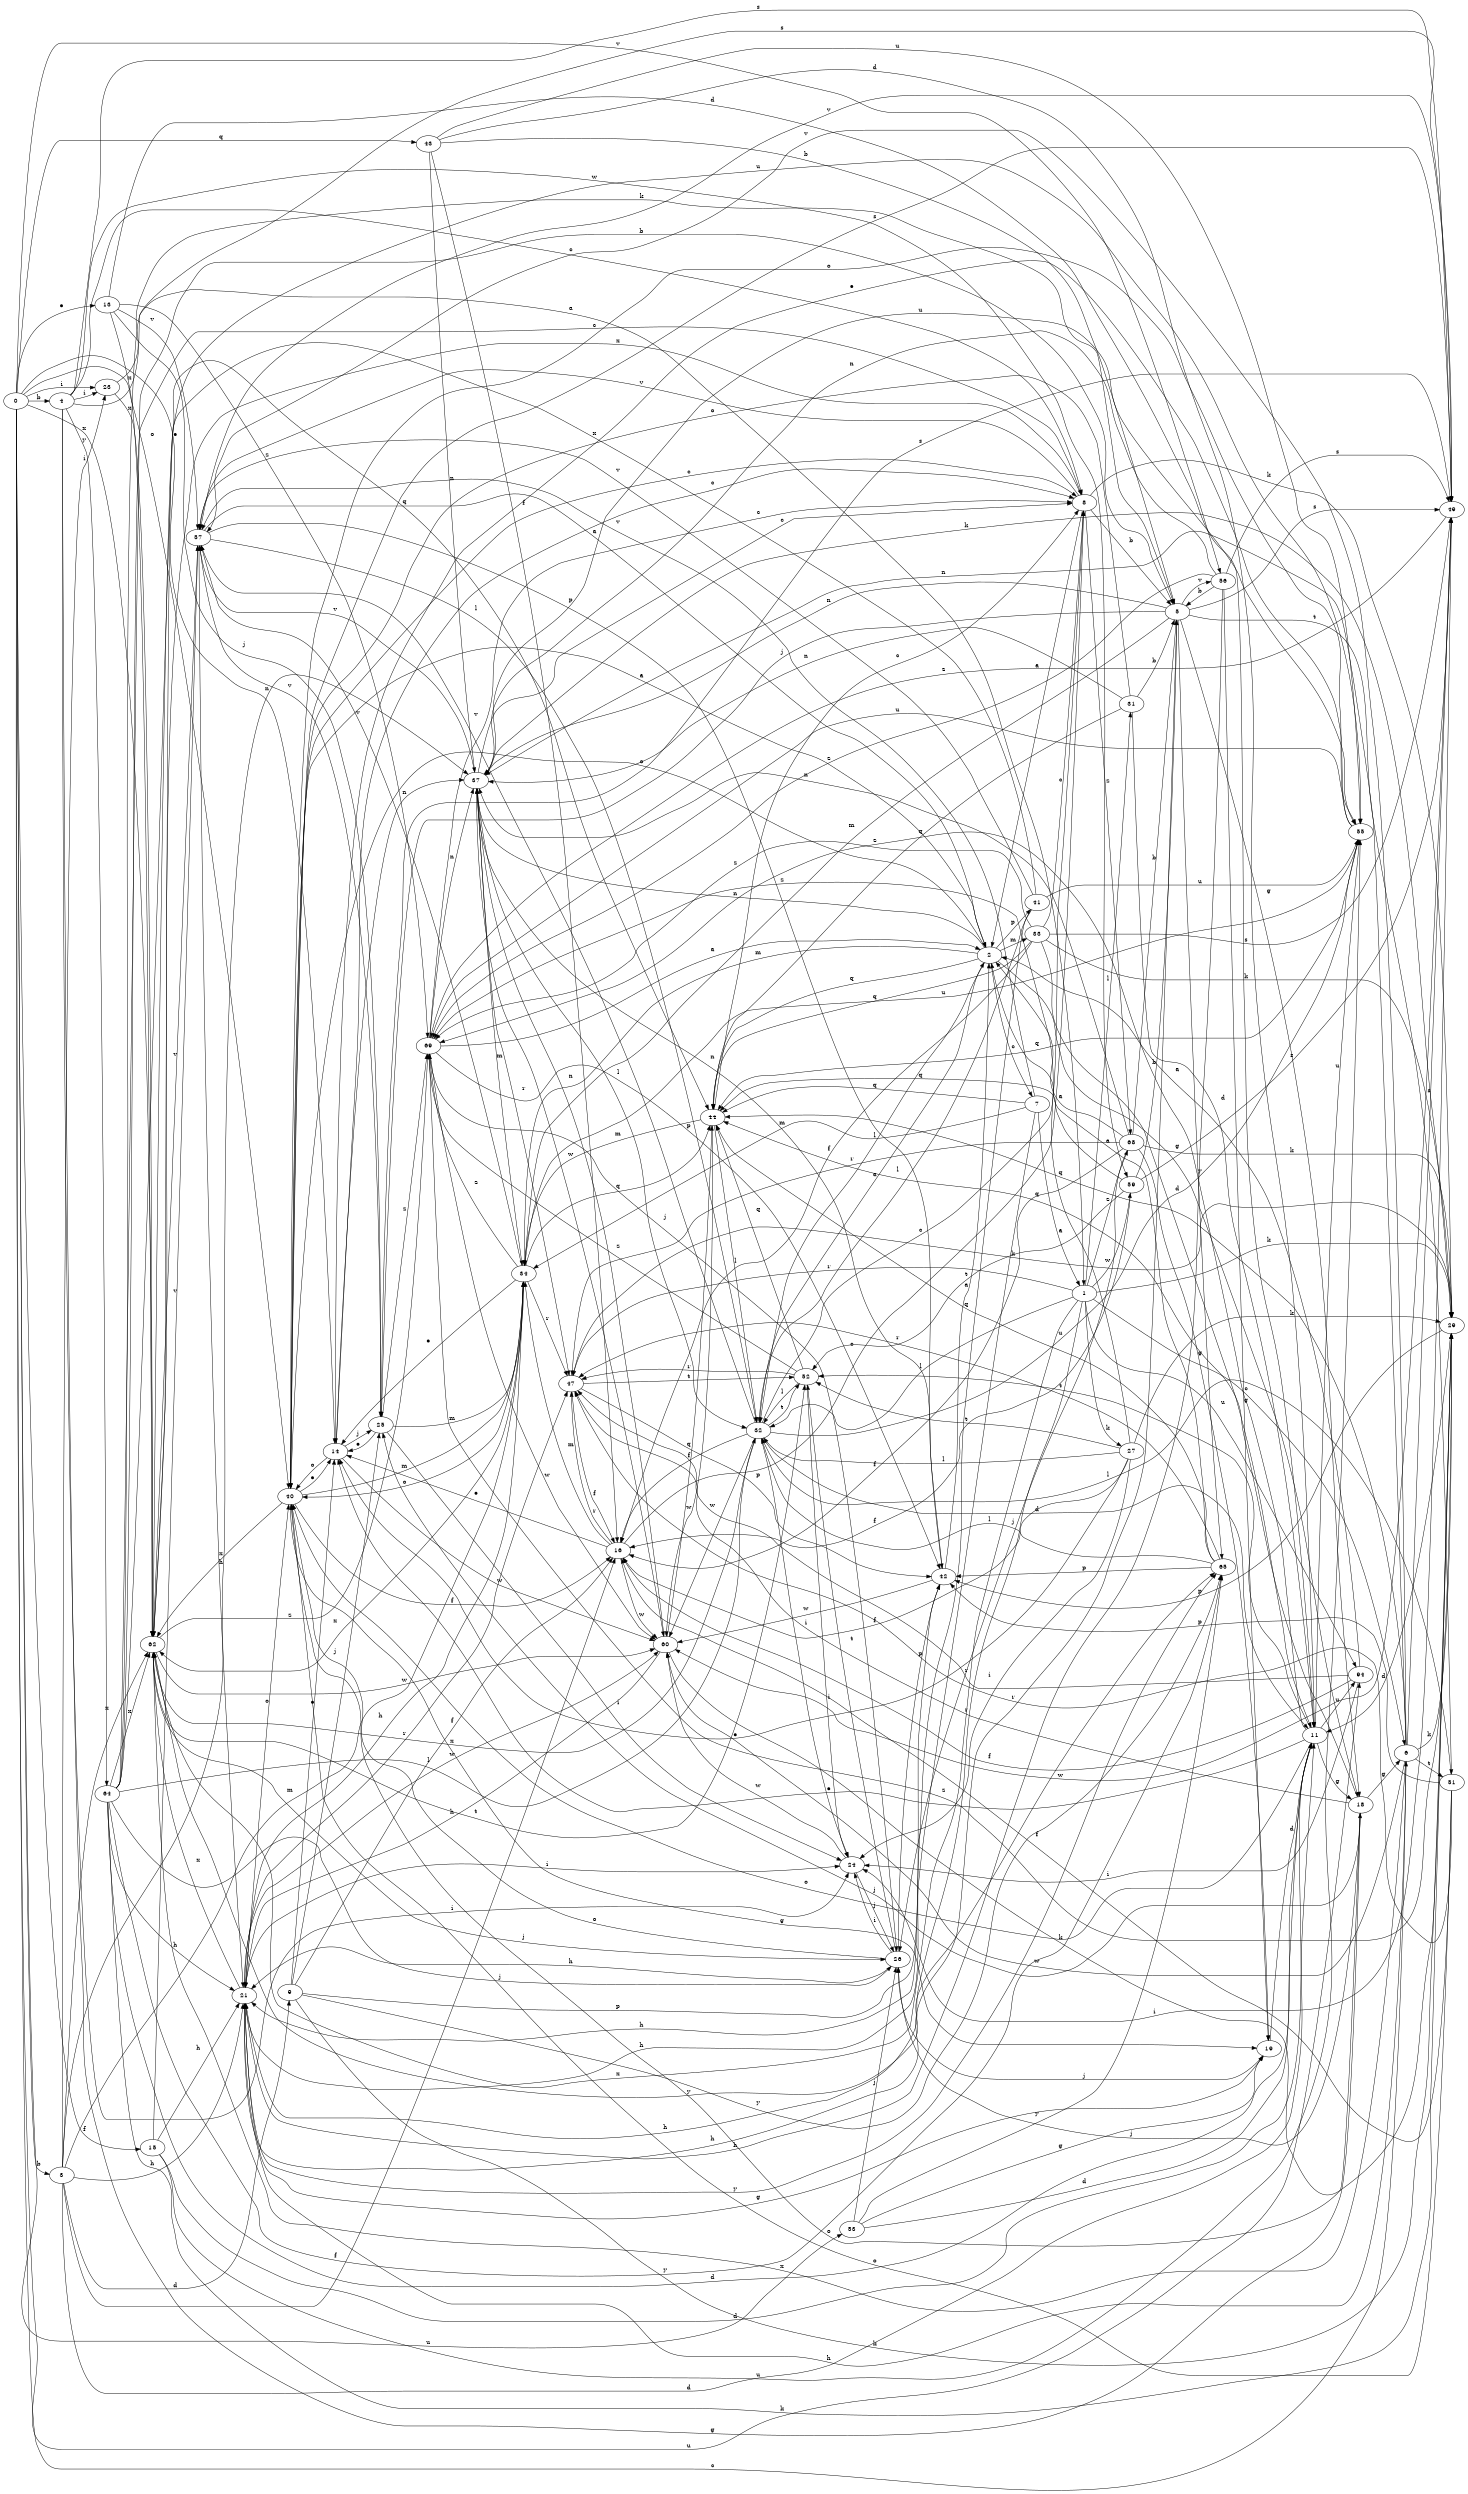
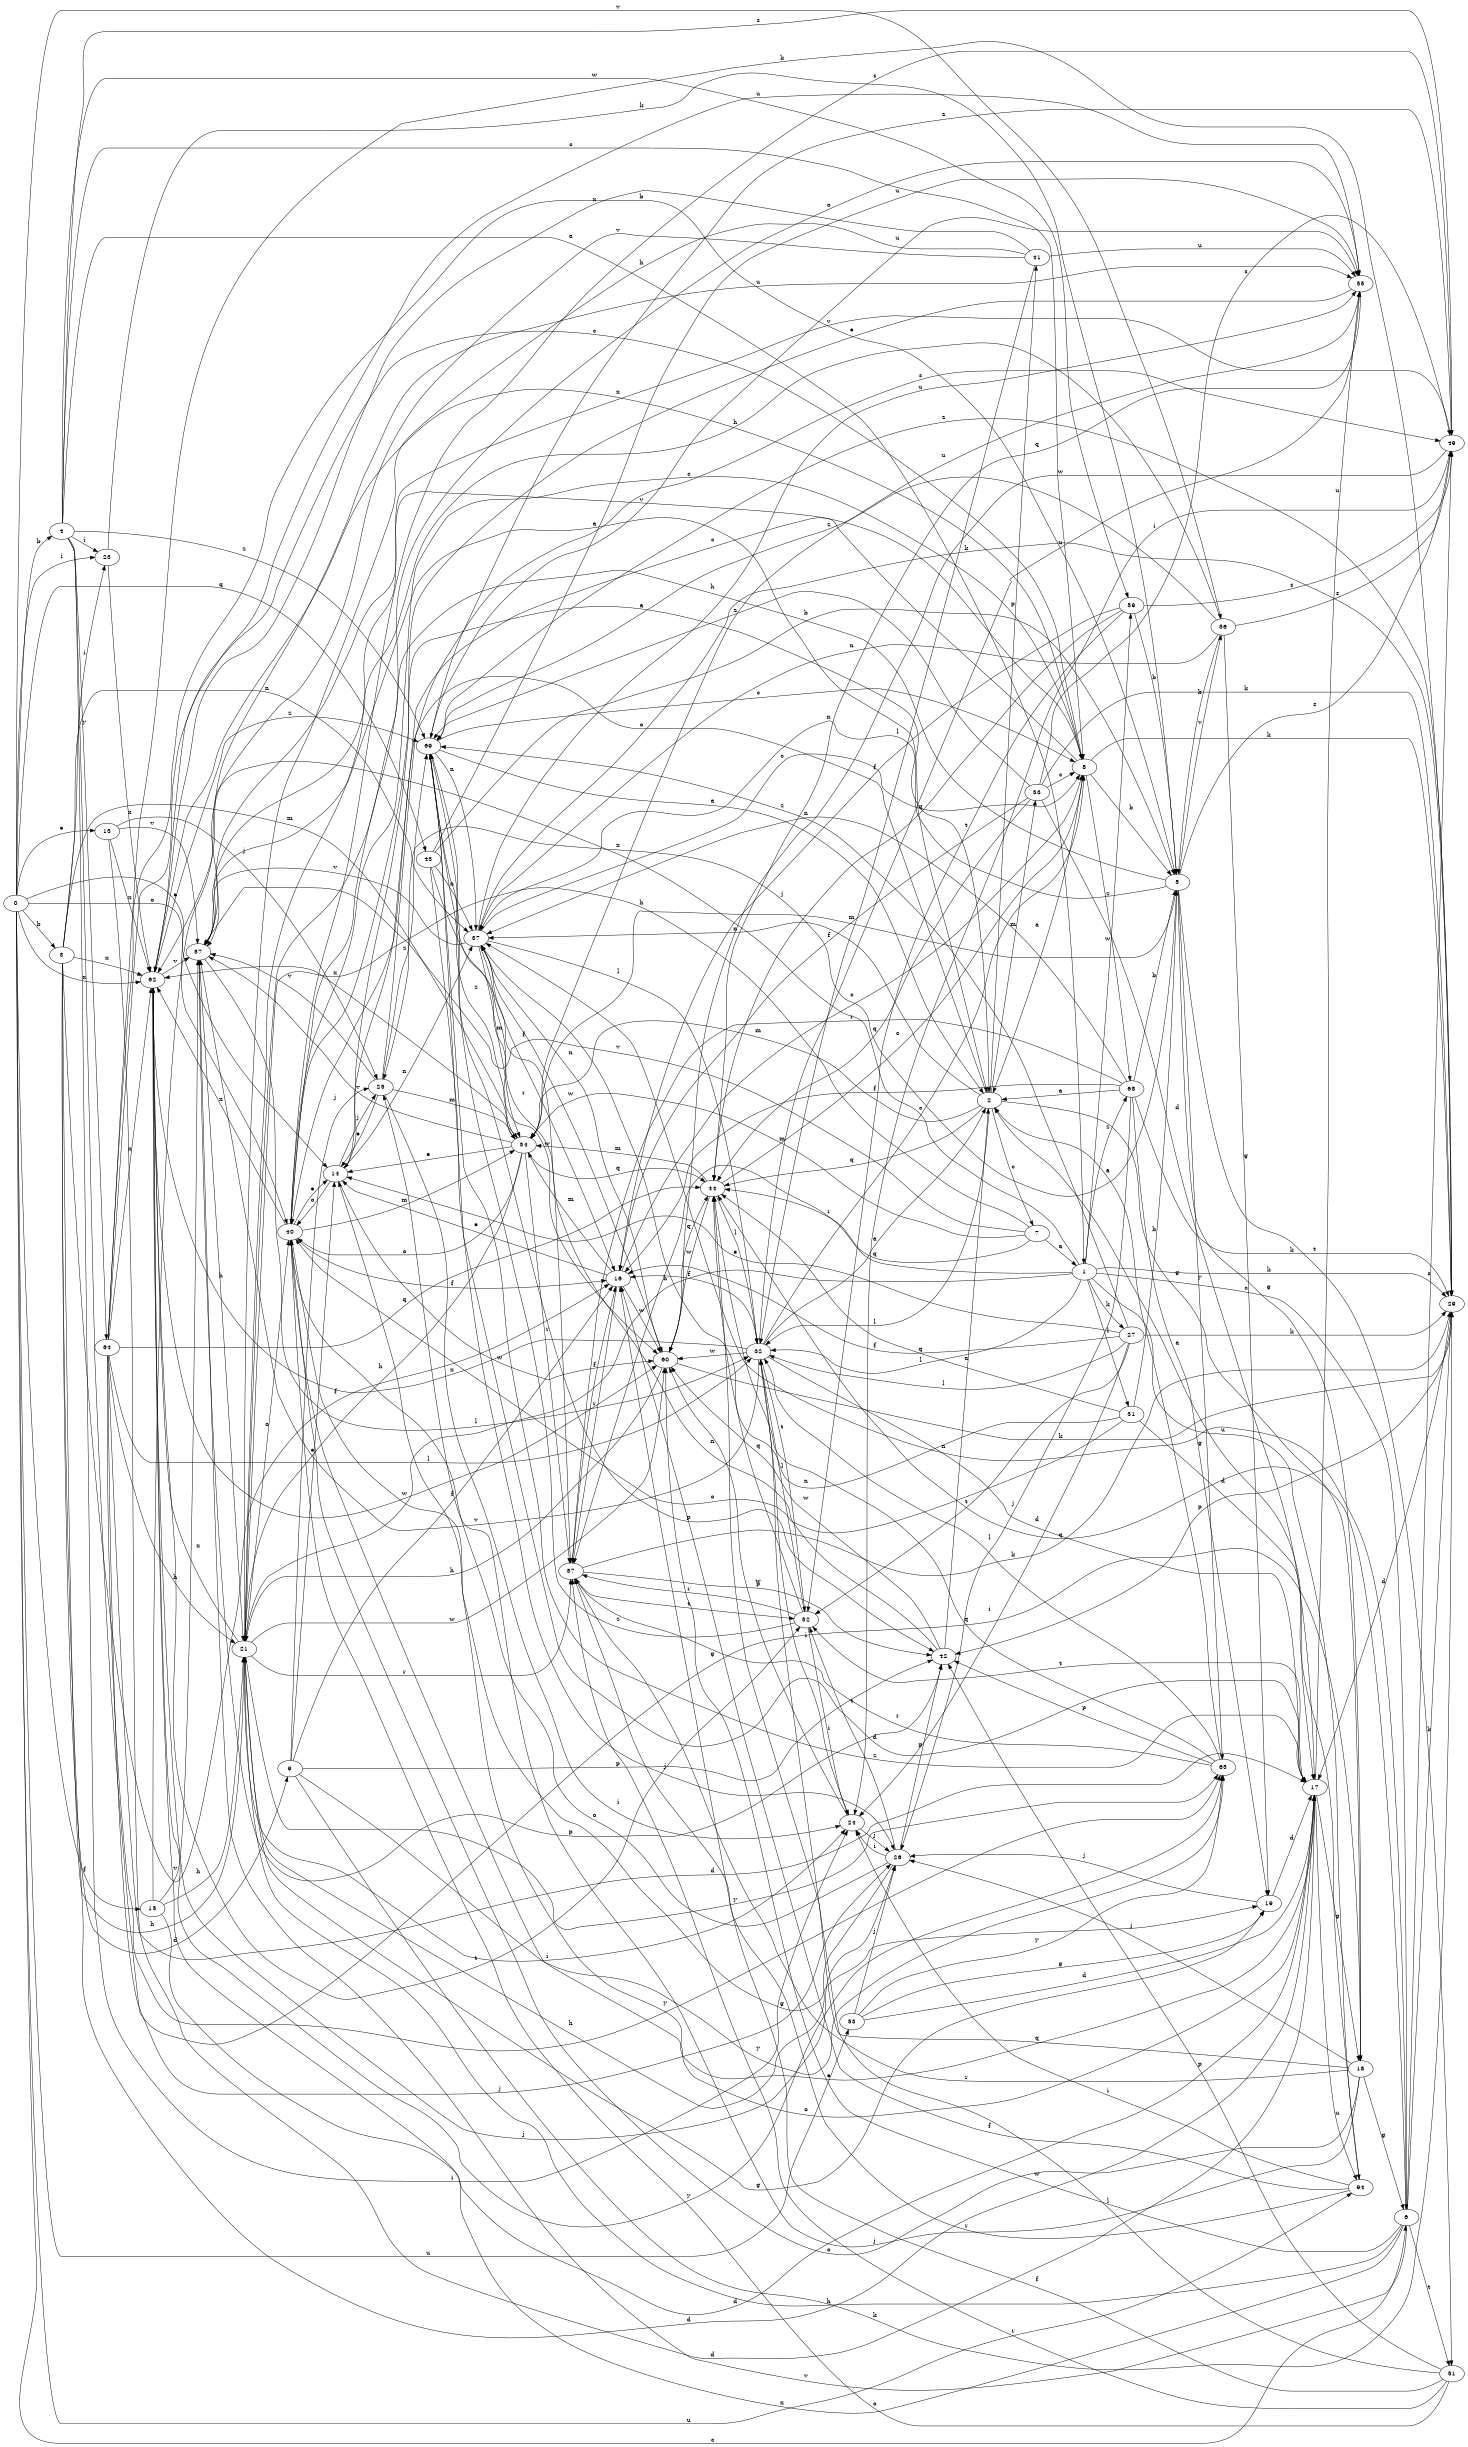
  strict digraph {
    rankdir=LR
    0
    3
    4
    6
    13
    14
    15
    23
    40
    43
    53
    n12 [label=94]
    56
    62
    21
    34
    37
    9
-   11
+   11 [label=17]
    16
    1
    59
    18
    8
    24
    49
    64
    29
    44
    51
    57
    60
    25
    69
    55
    5
    2
    19
    65
    26
-   47
+   47 [label=87]
    52
    27
    31
    32
    68
    42
    7
    33
    41
    0 -> 3 [label=b]
    0 -> 4 [label=b]
    0 -> 6 [label=c]
    0 -> 13 [label=e]
    0 -> 14 [label=e]
    0 -> 15 [label=f]
    0 -> 23 [label=i]
    0 -> 40 [label=o]
    0 -> 43 [label=q]
    0 -> 53 [label=u]
    0 -> n12 [label=u]
    0 -> 56 [label=v]
    0 -> 62 [label=x]
    3 -> 23 [label=i]
    3 -> 62 [label=x]
    3 -> 21 [label=h]
    3 -> 34 [label=m]
    3 -> 37 [label=n]
    3 -> 9 [label=d]
    3 -> 11 [label=d]
    3 -> 16 [label=f]
    4 -> 23 [label=i]
    4 -> 1 [label=a]
    4 -> 59 [label=w]
    4 -> 18 [label=g]
    4 -> 8 [label=c]
    4 -> 24 [label=i]
    4 -> 49 [label=s]
    4 -> 64 [label=y]
    6 -> 62 [label=x]
    6 -> 21 [label=h]
    6 -> 37 [label=n]
    6 -> 49 [label=s]
    6 -> 29 [label=k]
    6 -> 44 [label=q]
    6 -> 51 [label=t]
    6 -> 57 [label=v]
    6 -> 60 [label=w]
    13 -> 62 [label=x]
    13 -> 11 [label=d]
    13 -> 57 [label=v]
    13 -> 25 [label=j]
-   13 -> 69 [label=z]
+   4 -> 69 [label=z]
    14 -> 40 [label=o]
    14 -> 37 [label=n]
    14 -> 8 [label=c]
    14 -> 60 [label=w]
    14 -> 25 [label=j]
    15 -> 21 [label=h]
    15 -> 11 [label=d]
    15 -> 57 [label=v]
    15 -> 55 [label=u]
    23 -> 62 [label=x]
    23 -> 5 [label=k]
    40 -> 14 [label=e]
    40 -> 62 [label=x]
    40 -> 34 [label=m]
    40 -> 16 [label=f]
    40 -> 8 [label=c]
    40 -> 49 [label=s]
    40 -> 2 [label=a]
    40 -> 19 [label=g]
    43 -> 37 [label=n]
    43 -> 11 [label=d]
    43 -> 16 [label=f]
    43 -> 55 [label=u]
    43 -> 5 [label=b]
    53 -> 11 [label=d]
    53 -> 19 [label=g]
    53 -> 65 [label=y]
    53 -> 26 [label=j]
    n12 -> 16 [label=f]
    n12 -> 24 [label=i]
    n12 -> 2 [label=a]
    n12 -> 47 [label=r]
    56 -> 21 [label=h]
    56 -> 37 [label=n]
    56 -> 49 [label=s]
    56 -> 69 [label=z]
    56 -> 5 [label=b]
    56 -> 19 [label=g]
    62 -> 57 [label=v]
    62 -> 60 [label=w]
    62 -> 69 [label=z]
    62 -> 55 [label=u]
    62 -> 65 [label=y]
    62 -> 26 [label=j]
    62 -> 52 [label=t]
    21 -> 40 [label=o]
    21 -> 62 [label=x]
    21 -> 24 [label=i]
    21 -> 60 [label=w]
    21 -> 19 [label=g]
    21 -> 65 [label=y]
    21 -> 47 [label=r]
    34 -> 14 [label=e]
    34 -> 40 [label=o]
    34 -> 62 [label=x]
    34 -> 21 [label=h]
    34 -> 44 [label=q]
    34 -> 57 [label=v]
    34 -> 69 [label=z]
    34 -> 55 [label=u]
    34 -> 47 [label=r]
    37 -> 34 [label=m]
    37 -> 8 [label=c]
    37 -> 29 [label=k]
    37 -> 57 [label=v]
    37 -> 60 [label=w]
    37 -> 55 [label=u]
    37 -> 47 [label=r]
    37 -> 32 [label=l]
    9 -> 14 [label=e]
    9 -> 16 [label=f]
    9 -> 29 [label=k]
    9 -> 25 [label=j]
    9 -> 65 [label=y]
    9 -> 42 [label=p]
    11 -> 14 [label=e]
    11 -> 40 [label=o]
    11 -> n12 [label=u]
    11 -> 18 [label=g]
    11 -> 69 [label=z]
    11 -> 55 [label=u]
    11 -> 52 [label=t]
    16 -> 14 [label=e]
    16 -> 34 [label=m]
    16 -> 8 [label=c]
    16 -> 60 [label=w]
    16 -> 47 [label=r]
    1 -> 6 [label=c]
    1 -> n12 [label=u]
    1 -> 62 [label=x]
    1 -> 21 [label=h]
    1 -> 59 [label=w]
    1 -> 29 [label=k]
    1 -> 47 [label=r]
    1 -> 27 [label=k]
    1 -> 31 [label=l]
    1 -> 32 [label=l]
    1 -> 68 [label=z]
    59 -> 16 [label=f]
    59 -> 49 [label=s]
    59 -> 44 [label=q]
    59 -> 5 [label=b]
    59 -> 52 [label=t]
    18 -> 6 [label=g]
    18 -> 40 [label=o]
    18 -> 44 [label=q]
    18 -> 25 [label=j]
    18 -> 26 [label=j]
    18 -> 47 [label=r]
    8 -> 62 [label=x]
    8 -> 29 [label=k]
    8 -> 57 [label=v]
    8 -> 5 [label=b]
    8 -> 2 [label=a]
    8 -> 68 [label=z]
    24 -> 60 [label=w]
    24 -> 26 [label=j]
    49 -> 24 [label=i]
    49 -> 57 [label=v]
    49 -> 60 [label=w]
    49 -> 69 [label=z]
    64 -> 62 [label=x]
    64 -> 21 [label=h]
    64 -> 11 [label=d]
    64 -> 8 [label=c]
-   64 -> 49 [label=s]
    64 -> 29 [label=k]
    64 -> 44 [label=q]
    64 -> 5 [label=b]
    64 -> 65 [label=y]
    64 -> 26 [label=j]
    64 -> 32 [label=l]
    29 -> 11 [label=d]
    29 -> 69 [label=z]
    29 -> 42 [label=p]
    44 -> 34 [label=m]
    44 -> 8 [label=c]
    44 -> 60 [label=w]
    44 -> 32 [label=l]
    51 -> 40 [label=o]
    51 -> 16 [label=f]
    51 -> 47 [label=r]
    51 -> 32 [label=l]
    51 -> 42 [label=p]
    57 -> 21 [label=h]
    57 -> 2 [label=a]
    57 -> 32 [label=l]
    57 -> 42 [label=p]
    60 -> 21 [label=h]
    60 -> 37 [label=n]
    60 -> 29 [label=k]
    60 -> 44 [label=q]
    25 -> 14 [label=e]
    25 -> 34 [label=m]
    25 -> 24 [label=i]
    25 -> 49 [label=s]
    25 -> 57 [label=v]
    25 -> 69 [label=z]
    69 -> 37 [label=n]
    69 -> 8 [label=c]
    69 -> 60 [label=w]
    69 -> 55 [label=u]
    69 -> 2 [label=a]
    69 -> 26 [label=j]
    69 -> 42 [label=p]
    55 -> 14 [label=e]
    55 -> 40 [label=o]
    55 -> 44 [label=q]
    5 -> 56 [label=v]
    5 -> 21 [label=h]
    5 -> 34 [label=m]
    5 -> 37 [label=n]
    5 -> 18 [label=g]
    5 -> 49 [label=s]
    5 -> 51 [label=t]
    5 -> 25 [label=j]
    5 -> 65 [label=y]
    2 -> 40 [label=o]
    2 -> 34 [label=m]
    2 -> 37 [label=n]
    2 -> 18 [label=g]
    2 -> 44 [label=q]
    2 -> 32 [label=l]
    2 -> 7 [label=c]
    2 -> 33 [label=m]
    2 -> 41 [label=p]
    19 -> 11 [label=d]
    19 -> 26 [label=j]
    65 -> 44 [label=q]
    65 -> 2 [label=a]
    65 -> 47 [label=r]
    65 -> 32 [label=l]
    65 -> 42 [label=p]
    26 -> 40 [label=o]
    26 -> 21 [label=h]
    26 -> 24 [label=i]
    26 -> 52 [label=t]
    26 -> 42 [label=p]
    47 -> 16 [label=f]
    47 -> 29 [label=k]
    47 -> 52 [label=t]
    47 -> 42 [label=p]
    52 -> 24 [label=i]
    52 -> 44 [label=q]
    52 -> 69 [label=z]
    52 -> 47 [label=r]
    52 -> 32 [label=l]
    27 -> 14 [label=e]
    27 -> 16 [label=f]
    27 -> 24 [label=i]
    27 -> 29 [label=k]
    27 -> 69 [label=z]
    27 -> 52 [label=t]
    27 -> 32 [label=l]
    31 -> 40 [label=o]
    31 -> 37 [label=n]
    31 -> 11 [label=d]
    31 -> 44 [label=q]
    31 -> 5 [label=b]
    32 -> 62 [label=x]
    32 -> 11 [label=d]
    32 -> 16 [label=f]
    32 -> 8 [label=c]
    32 -> 24 [label=i]
    32 -> 57 [label=v]
    32 -> 60 [label=w]
    32 -> 55 [label=u]
    32 -> 2 [label=a]
    32 -> 52 [label=t]
    68 -> 37 [label=n]
    68 -> 16 [label=f]
    68 -> 29 [label=k]
    68 -> 5 [label=b]
    68 -> 2 [label=a]
    68 -> 19 [label=g]
    68 -> 26 [label=j]
    68 -> 47 [label=r]
    42 -> 37 [label=n]
    42 -> 60 [label=w]
    42 -> 2 [label=a]
    7 -> 21 [label=h]
    7 -> 34 [label=m]
    7 -> 1 [label=a]
    7 -> 44 [label=q]
    7 -> 57 [label=v]
    33 -> 11 [label=d]
    33 -> 16 [label=f]
    33 -> 8 [label=c]
    33 -> 49 [label=s]
    33 -> 29 [label=k]
    33 -> 44 [label=q]
    33 -> 69 [label=z]
    41 -> 62 [label=x]
    41 -> 21 [label=h]
    41 -> 57 [label=v]
    41 -> 55 [label=u]
    41 -> 32 [label=l]
  }
